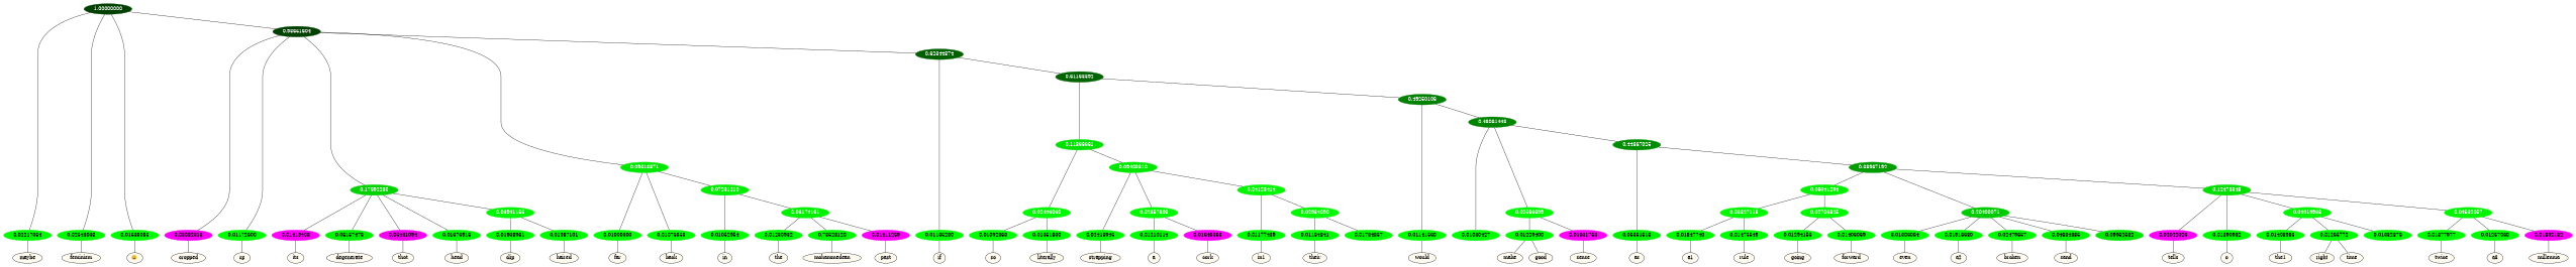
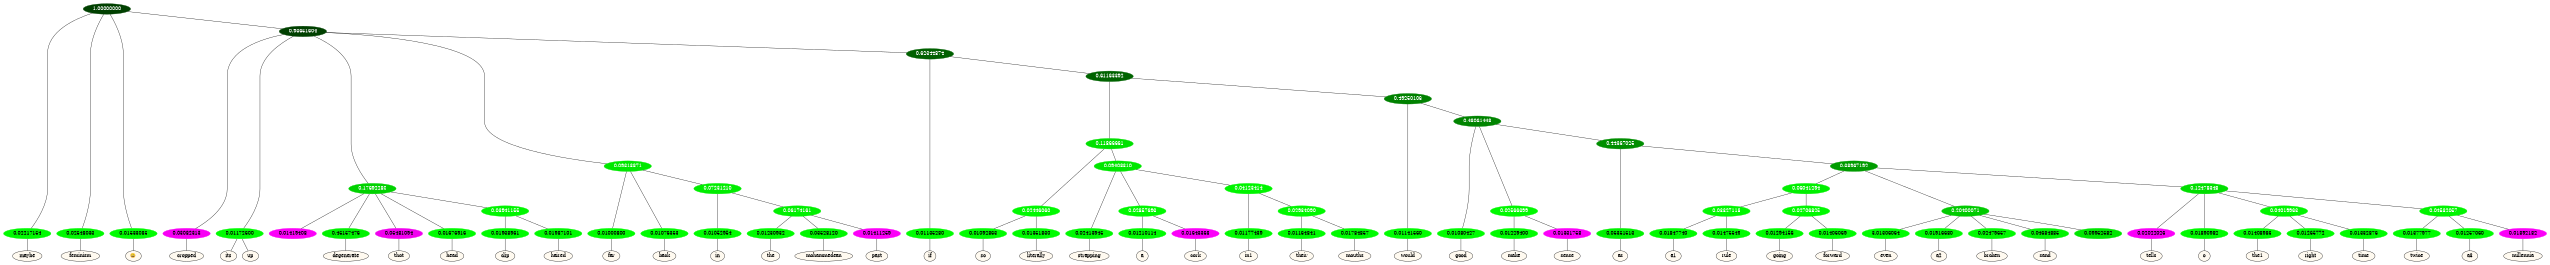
  graph {
    node [color=black format=png nodesep=0.001 ordering=out overlap_scaling=0.01 ranksep=0.001 style=filled fontcolor=black]
    n1 [fillcolor=floralwhite height=0.15 label=maybe style="filled,solid" width=0.15 fontcolor=""]
    n2 [fillcolor=floralwhite height=0.15 label=feminism style="filled,solid" width=0.15 fontcolor=""]
    n3 [fillcolor=floralwhite height=0.15 label=cropped style="filled,solid" width=0.15 fontcolor=""]
    n4 [fillcolor=floralwhite height=0.15 label=its style="filled,solid" width=0.15 fontcolor=""]
    n5 [fillcolor=floralwhite height=0.15 label=clip style="filled,solid" width=0.15 fontcolor=""]
    n6 [fillcolor=floralwhite height=0.15 label=haired style="filled,solid" width=0.15 fontcolor=""]
    n7 [fillcolor=floralwhite height=0.15 label=degenerate style="filled,solid" width=0.15 fontcolor=""]
    n8 [fillcolor=floralwhite height=0.15 label=thot style="filled,solid" width=0.15 fontcolor=""]
    n9 [fillcolor=floralwhite height=0.15 label=head style="filled,solid" width=0.15 fontcolor=""]
    n10 [fillcolor=floralwhite height=0.15 label=up style="filled,solid" width=0.15 fontcolor=""]
    n11 [fillcolor=floralwhite height=0.15 label=far style="filled,solid" width=0.15 fontcolor=""]
    n12 [fillcolor=floralwhite height=0.15 label=back style="filled,solid" width=0.15 fontcolor=""]
    n13 [fillcolor=floralwhite height=0.15 label=in style="filled,solid" width=0.15 fontcolor=""]
    n14 [fillcolor=floralwhite height=0.15 label=the style="filled,solid" width=0.15 fontcolor=""]
    n15 [fillcolor=floralwhite height=0.15 label=mohammedean style="filled,solid" width=0.15 fontcolor=""]
    n16 [fillcolor=floralwhite height=0.15 label=past style="filled,solid" width=0.15 fontcolor=""]
    n17 [fillcolor=floralwhite height=0.15 label=if style="filled,solid" width=0.15 fontcolor=""]
    n18 [fillcolor=floralwhite height=0.15 label=so style="filled,solid" width=0.15 fontcolor=""]
    n19 [fillcolor=floralwhite height=0.15 label=literally style="filled,solid" width=0.15 fontcolor=""]
    n20 [fillcolor=floralwhite height=0.15 label=strapping style="filled,solid" width=0.15 fontcolor=""]
    n21 [fillcolor=floralwhite height=0.15 label=a style="filled,solid" width=0.15 fontcolor=""]
    n22 [fillcolor=floralwhite height=0.15 label=cork style="filled,solid" width=0.15 fontcolor=""]
    n23 [fillcolor=floralwhite height=0.15 label=in1 style="filled,solid" width=0.15 fontcolor=""]
    n24 [fillcolor=floralwhite height=0.15 label=their style="filled,solid" width=0.15 fontcolor=""]
+   n25 [fillcolor=floralwhite height=0.15 label=mouths style="filled,solid" width=0.15 fontcolor=""]
    n26 [fillcolor=floralwhite height=0.15 label=would style="filled,solid" width=0.15 fontcolor=""]
    n27 [fillcolor=floralwhite height=0.15 label=make style="filled,solid" width=0.15 fontcolor=""]
    n28 [fillcolor=floralwhite height=0.15 label=good style="filled,solid" width=0.15 fontcolor=""]
    n29 [fillcolor=floralwhite height=0.15 label=sense style="filled,solid" width=0.15 fontcolor=""]
    n30 [fillcolor=floralwhite height=0.15 label=as style="filled,solid" width=0.15 fontcolor=""]
    n31 [fillcolor=floralwhite height=0.15 label=a1 style="filled,solid" width=0.15 fontcolor=""]
    n32 [fillcolor=floralwhite height=0.15 label=rule style="filled,solid" width=0.15 fontcolor=""]
    n33 [fillcolor=floralwhite height=0.15 label=going style="filled,solid" width=0.15 fontcolor=""]
    n34 [fillcolor=floralwhite height=0.15 label=forward style="filled,solid" width=0.15 fontcolor=""]
    n35 [fillcolor=floralwhite height=0.15 label=even style="filled,solid" width=0.15 fontcolor=""]
    n36 [fillcolor=floralwhite height=0.15 label=a2 style="filled,solid" width=0.15 fontcolor=""]
    n37 [fillcolor=floralwhite height=0.15 label=broken style="filled,solid" width=0.15 fontcolor=""]
    n38 [fillcolor=floralwhite height=0.15 label=sand style="filled,solid" width=0.15 fontcolor=""]
    n39 [fillcolor=floralwhite height=0.15 label=tells style="filled,solid" width=0.15 fontcolor=""]
    n40 [fillcolor=floralwhite height=0.15 label=the1 style="filled,solid" width=0.15 fontcolor=""]
    n41 [fillcolor=floralwhite height=0.15 label=right style="filled,solid" width=0.15 fontcolor=""]
    n42 [fillcolor=floralwhite height=0.15 label=time style="filled,solid" width=0.15 fontcolor=""]
    n43 [fillcolor=floralwhite height=0.15 label=twice style="filled,solid" width=0.15 fontcolor=""]
    n44 [fillcolor=floralwhite height=0.15 label=a3 style="filled,solid" width=0.15 fontcolor=""]
    n45 [fillcolor=floralwhite height=0.15 label=millennia style="filled,solid" width=0.15 fontcolor=""]
    n46 [fillcolor=floralwhite height=0.15 label=o style="filled,solid" width=0.15 fontcolor=""]
    n47 [fillcolor=floralwhite height=0.15 label="😀" style="filled,solid" width=0.15 fontcolor=""]
-   n48 [color="0.334 1.000 0.978" height=0.15 label=0.02217354 width=0.15]
+   n48 [color="0.334 1.000 0.978" height=0.15 label=0.02217154 width=0.15]
    n49 [color="0.334 1.000 0.975" height=0.15 label=0.02548033 width=0.15]
    n50 [color="0.835 1.000 0.969" height=0.15 label=0.03082313 width=0.15]
    n51 [color="0.835 1.000 0.986" height=0.15 label=0.01419408 width=0.15]
    n52 [color="0.334 1.000 0.981" height=0.15 label=0.01938961 width=0.15]
    n53 [color="0.334 1.000 0.980" height=0.15 label=0.01987101 width=0.15]
-   n54 [color="0.334 1.000 0.948" height=0.15 label=0.05157476 width=0.15]
+   n54 [color="0.334 1.000 0.948" height=0.15 label=0.45157476 width=0.15]
    n55 [color="0.835 1.000 0.945" height=0.15 label=0.05481094 width=0.15]
    n56 [color="0.334 1.000 0.983" height=0.15 label=0.01676916 width=0.15]
    n57 [color="0.334 1.000 0.988" height=0.15 label=0.01172600 width=0.15]
    n58 [color="0.334 1.000 0.990" height=0.15 label=0.01000800 width=0.15]
    n59 [color="0.334 1.000 0.989" height=0.15 label=0.01076353 width=0.15]
    n60 [color="0.334 1.000 0.989" height=0.15 label=0.01052954 width=0.15]
    n61 [color="0.334 1.000 0.988" height=0.15 label=0.01230932 width=0.15]
-   n62 [color="0.334 1.000 0.965" height=0.15 label=0.73528120 width=0.15]
+   n62 [color="0.334 1.000 0.965" height=0.15 label=0.03528120 width=0.15]
    n63 [color="0.835 1.000 0.986" height=0.15 label=0.01411259 width=0.15]
    n64 [color="0.334 1.000 0.989" height=0.15 label=0.01135280 width=0.15]
    n65 [color="0.334 1.000 0.989" height=0.15 label=0.01092863 width=0.15]
    n66 [color="0.334 1.000 0.986" height=0.15 label=0.01351830 width=0.15]
    n67 [color="0.334 1.000 0.976" height=0.15 label=0.02413945 width=0.15]
    n68 [color="0.334 1.000 0.988" height=0.15 label=0.01210114 width=0.15]
    n69 [color="0.835 1.000 0.984" height=0.15 label=0.01643368 width=0.15]
    n70 [color="0.334 1.000 0.988" height=0.15 label=0.01177439 width=0.15]
    n71 [color="0.334 1.000 0.988" height=0.15 label=0.01164841 width=0.15]
    n72 [color="0.334 1.000 0.982" height=0.15 label=0.01784857 width=0.15]
    n73 [color="0.334 1.000 0.989" height=0.15 label=0.01141560 width=0.15]
    n74 [color="0.334 1.000 0.989" height=0.15 label=0.01080427 width=0.15]
    n75 [color="0.334 1.000 0.988" height=0.15 label=0.01229400 width=0.15]
    n76 [color="0.835 1.000 0.987" height=0.15 label=0.01331758 width=0.15]
    n77 [color="0.334 1.000 0.946" height=0.15 label=0.05351513 width=0.15]
    n78 [color="0.334 1.000 0.982" height=0.15 label=0.01847740 width=0.15]
    n79 [color="0.334 1.000 0.985" height=0.15 label=0.01475549 width=0.15]
    n80 [color="0.334 1.000 0.987" height=0.15 label=0.01294156 width=0.15]
    n81 [color="0.334 1.000 0.986" height=0.15 label=0.01406069 width=0.15]
    n82 [color="0.334 1.000 0.987" height=0.15 label=3.01306064 width=0.15]
    n83 [color="0.334 1.000 0.981" height=0.15 label=0.01916680 width=0.15]
    n84 [color="0.334 1.000 0.975" height=0.15 label=0.02479657 width=0.15]
    n85 [color="0.334 1.000 0.953" height=0.15 label=0.04684885 width=0.15]
    n86 [color="0.334 1.000 0.900" height=0.15 label=0.09952582 width=0.15]
    n87 [color="0.835 1.000 0.980" height=0.15 label=0.02022026 width=0.15]
    n88 [color="0.334 1.000 0.986" height=0.15 label=0.01408986 width=0.15]
    n89 [color="0.334 1.000 0.987" height=0.15 label=0.01265772 width=0.15]
    n90 [color="0.334 1.000 0.987" height=0.15 label=0.01332876 width=0.15]
    n91 [color="0.334 1.000 0.986" height=0.15 label=0.01377977 width=0.15]
    n92 [color="0.334 1.000 0.987" height=0.15 label=0.01257060 width=0.15]
    n93 [color="0.835 1.000 0.981" height=0.15 label=0.01892182 width=0.15]
    n94 [color="0.334 1.000 0.981" height=0.15 label=0.01890982 width=0.15]
    n95 [color="0.334 1.000 0.985" height=0.15 label=0.01533085 width=0.15]
    n96 [color="0.334 1.000 0.250" fontcolor=grey99 height=0.15 label=1.00000000 width=0.15]
    n97 [color="0.334 1.000 0.250" fontcolor=grey99 height=0.15 label=0.93651604 width=0.15]
    n98 [color="0.334 1.000 0.823" fontcolor=grey99 height=0.15 label=0.17692280 width=0.15]
    n99 [color="0.334 1.000 0.907" fontcolor=grey99 height=0.15 label=0.09313871 width=0.15]
    n100 [color="0.334 1.000 0.377" fontcolor=grey99 height=0.15 label=0.62344874 width=0.15]
    n101 [color="0.334 1.000 0.961" fontcolor=grey99 height=0.15 label=0.03941155 width=0.15]
    n102 [color="0.334 1.000 0.928" fontcolor=grey99 height=0.15 label=0.07231210 width=0.15]
    n103 [color="0.334 1.000 0.388" fontcolor=grey99 height=0.15 label=0.61163392 width=0.15]
    n104 [color="0.334 1.000 0.938" fontcolor=grey99 height=0.15 label=0.06174161 width=0.15]
    n105 [color="0.334 1.000 0.881" fontcolor=grey99 height=0.15 label=0.11866661 width=0.15]
    n106 [color="0.334 1.000 0.507" fontcolor=grey99 height=0.15 label=0.49250106 width=0.15]
    n107 [color="0.334 1.000 0.976" fontcolor=grey99 height=0.15 label=0.02446060 width=0.15]
    n108 [color="0.334 1.000 0.906" fontcolor=grey99 height=0.15 label=0.09408310 width=0.15]
    n109 [color="0.334 1.000 0.519" fontcolor=grey99 height=0.15 label=0.48061448 width=0.15]
    n110 [color="0.334 1.000 0.971" fontcolor=grey99 height=0.15 label=0.02857693 width=0.15]
    n111 [color="0.334 1.000 0.959" fontcolor=grey99 height=0.15 label=0.04123414 width=0.15]
    n112 [color="0.334 1.000 0.974" fontcolor=grey99 height=0.15 label=0.02566399 width=0.15]
    n113 [color="0.334 1.000 0.556" fontcolor=grey99 height=0.15 label=0.44367025 width=0.15]
    n114 [color="0.334 1.000 0.971" fontcolor=grey99 height=0.15 label=0.02934090 width=0.15]
    n115 [color="0.334 1.000 0.610" fontcolor=grey99 height=0.15 label=0.38967192 width=0.15]
    n116 [color="0.334 1.000 0.940" fontcolor=grey99 height=0.15 label=0.06041294 width=0.15]
    n117 [color="0.334 1.000 0.796" fontcolor=grey99 height=0.15 label=0.20400071 width=0.15]
    n118 [color="0.334 1.000 0.875" fontcolor=grey99 height=0.15 label=0.12478348 width=0.15]
    n119 [color="0.334 1.000 0.967" fontcolor=grey99 height=0.15 label=0.03327118 width=0.15]
    n120 [color="0.334 1.000 0.973" fontcolor=grey99 height=0.15 label=0.02706825 width=0.15]
    n121 [color="0.334 1.000 0.960" fontcolor=grey99 height=0.15 label=0.04019963 width=0.15]
    n122 [color="0.334 1.000 0.955" fontcolor=grey99 height=0.15 label=0.04532057 width=0.15]
    subgraph sub_1 {
      rank=same
      n1
      n2
      n3
      n4
      n5
      n6
      n7
      n8
      n9
      n10
      n11
      n12
      n13
      n14
      n15
      n16
      n17
      n18
      n19
      n20
      n21
      n22
      n23
      n24
+     n25
      n26
      n27
      n28
      n29
      n30
      n31
      n32
      n33
      n34
      n35
      n36
      n37
      n38
      n39
      n40
      n41
      n42
      n43
      n44
      n45
      n46
      n47
    }
    subgraph sub_2 {
      rank=same
      n48
      n49
      n50
      n51
      n52
      n53
      n54
      n55
      n56
      n57
      n58
      n59
      n60
      n61
      n62
      n63
      n64
      n65
      n66
      n67
      n68
      n69
      n70
      n71
      n72
      n73
      n74
      n75
      n76
      n77
      n78
      n79
      n80
      n81
      n82
      n83
      n84
      n85
      n86
      n87
      n88
      n89
      n90
      n91
      n92
      n93
      n94
      n95
    }
    n48 -- n1
    n49 -- n2
    n50 -- n3
-   n51 -- n4
+   n57 -- n4
    n52 -- n5
    n53 -- n6
    n54 -- n7
    n55 -- n8
    n56 -- n9
    n57 -- n10
    n58 -- n11
    n59 -- n12
    n60 -- n13
    n61 -- n14
    n62 -- n15
    n63 -- n16
    n64 -- n17
    n65 -- n18
    n66 -- n19
    n67 -- n20
    n68 -- n21
    n69 -- n22
    n70 -- n23
    n71 -- n24
+   n72 -- n25
    n73 -- n26
    n75 -- n27
-   n75 -- n28
+   n74 -- n28
    n76 -- n29
    n77 -- n30
    n78 -- n31
    n79 -- n32
    n80 -- n33
    n81 -- n34
    n82 -- n35
    n83 -- n36
    n84 -- n37
    n85 -- n38
    n87 -- n39
    n88 -- n40
    n89 -- n41
-   n89 -- n42
+   n90 -- n42
    n91 -- n43
    n92 -- n44
    n93 -- n45
    n94 -- n46
    n95 -- n47
    n96 -- n48
    n96 -- n49
    n96 -- n95
    n96 -- n97
    n97 -- n50
    n97 -- n57
    n97 -- n98
    n97 -- n99
    n97 -- n100
    n98 -- n51
    n98 -- n54
    n98 -- n55
    n98 -- n56
    n98 -- n101
    n99 -- n58
    n99 -- n59
    n99 -- n102
    n100 -- n64
    n100 -- n103
    n101 -- n52
    n101 -- n53
    n102 -- n60
    n102 -- n104
    n103 -- n105
    n103 -- n106
    n104 -- n61
    n104 -- n62
    n104 -- n63
    n105 -- n107
    n105 -- n108
    n106 -- n73
    n106 -- n109
    n107 -- n65
    n107 -- n66
    n108 -- n67
    n108 -- n110
    n108 -- n111
    n109 -- n74
    n109 -- n112
    n109 -- n113
    n110 -- n68
    n110 -- n69
    n111 -- n70
    n111 -- n114
    n112 -- n75
    n112 -- n76
    n113 -- n77
    n113 -- n115
    n114 -- n71
    n114 -- n72
    n115 -- n116
    n115 -- n117
    n115 -- n118
    n116 -- n119
    n116 -- n120
    n117 -- n82
    n117 -- n83
    n117 -- n84
    n117 -- n85
    n117 -- n86
    n118 -- n87
    n118 -- n94
    n118 -- n121
    n118 -- n122
    n119 -- n78
    n119 -- n79
    n120 -- n80
    n120 -- n81
    n121 -- n88
    n121 -- n89
    n121 -- n90
    n122 -- n91
    n122 -- n92
    n122 -- n93
  }
